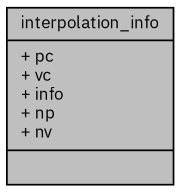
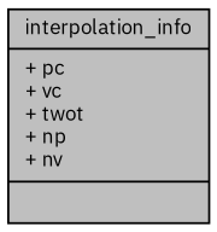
  digraph {
    fontname="IBM Plex Sans"
-   n1 [color=black fillcolor=grey75 fontcolor=black fontname="IBM Plex Sans" fontsize=10 height=0.2 label="{interpolation_info\n|+ pc\l+ vc\l+ info\l+ np\l+ nv\l|}" shape=record style=filled width=0.4]
+   n1 [color=black fillcolor=grey75 fontcolor=black fontname="IBM Plex Sans" fontsize=10 height=0.2 label="{interpolation_info\n|+ pc\l+ vc\l+ twot\l+ np\l+ nv\l|}" shape=record style=filled width=0.4]
  }
